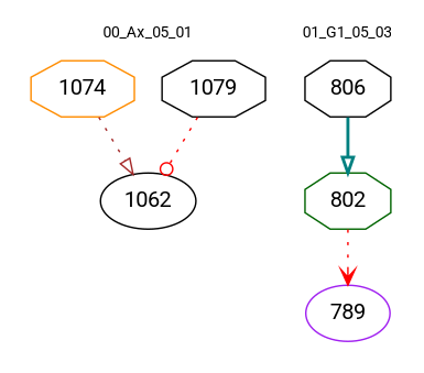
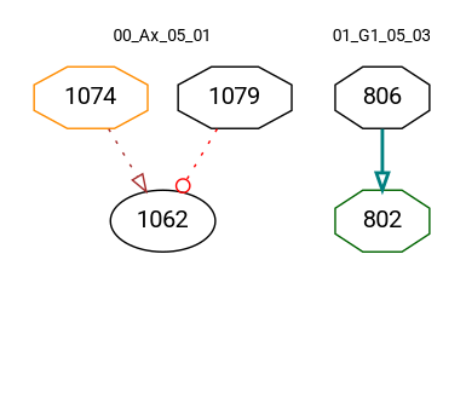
  digraph {
    fontname=Roboto
    node [color=black fontname=Roboto shape=octagon]
    edge [arrowhead=onormal color=red fontname=Roboto style=dotted]
    n1 [label=1079]
    n2 [color=darkorange label=1074]
    n3 [label=1062 shape=ellipse]
    n4 [label=806]
    n5 [color=darkgreen label=802]
-   n6 [color=purple label=789 shape=ellipse]
    subgraph cluster_1 {
      color=white
      fontsize=10
      label="00_Ax_05_01"
      n1
      n2
      n3
    }
    subgraph cluster_2 {
      color=white
      fontsize=10
      label="01_G1_05_03"
      n4
      n5
-     n6
    }
    n1 -> n3 [arrowhead=odot]
    n2 -> n3 [color=brown]
    n4 -> n5 [color=teal style=bold]
-   n5 -> n6 [arrowhead=vee]
  }
